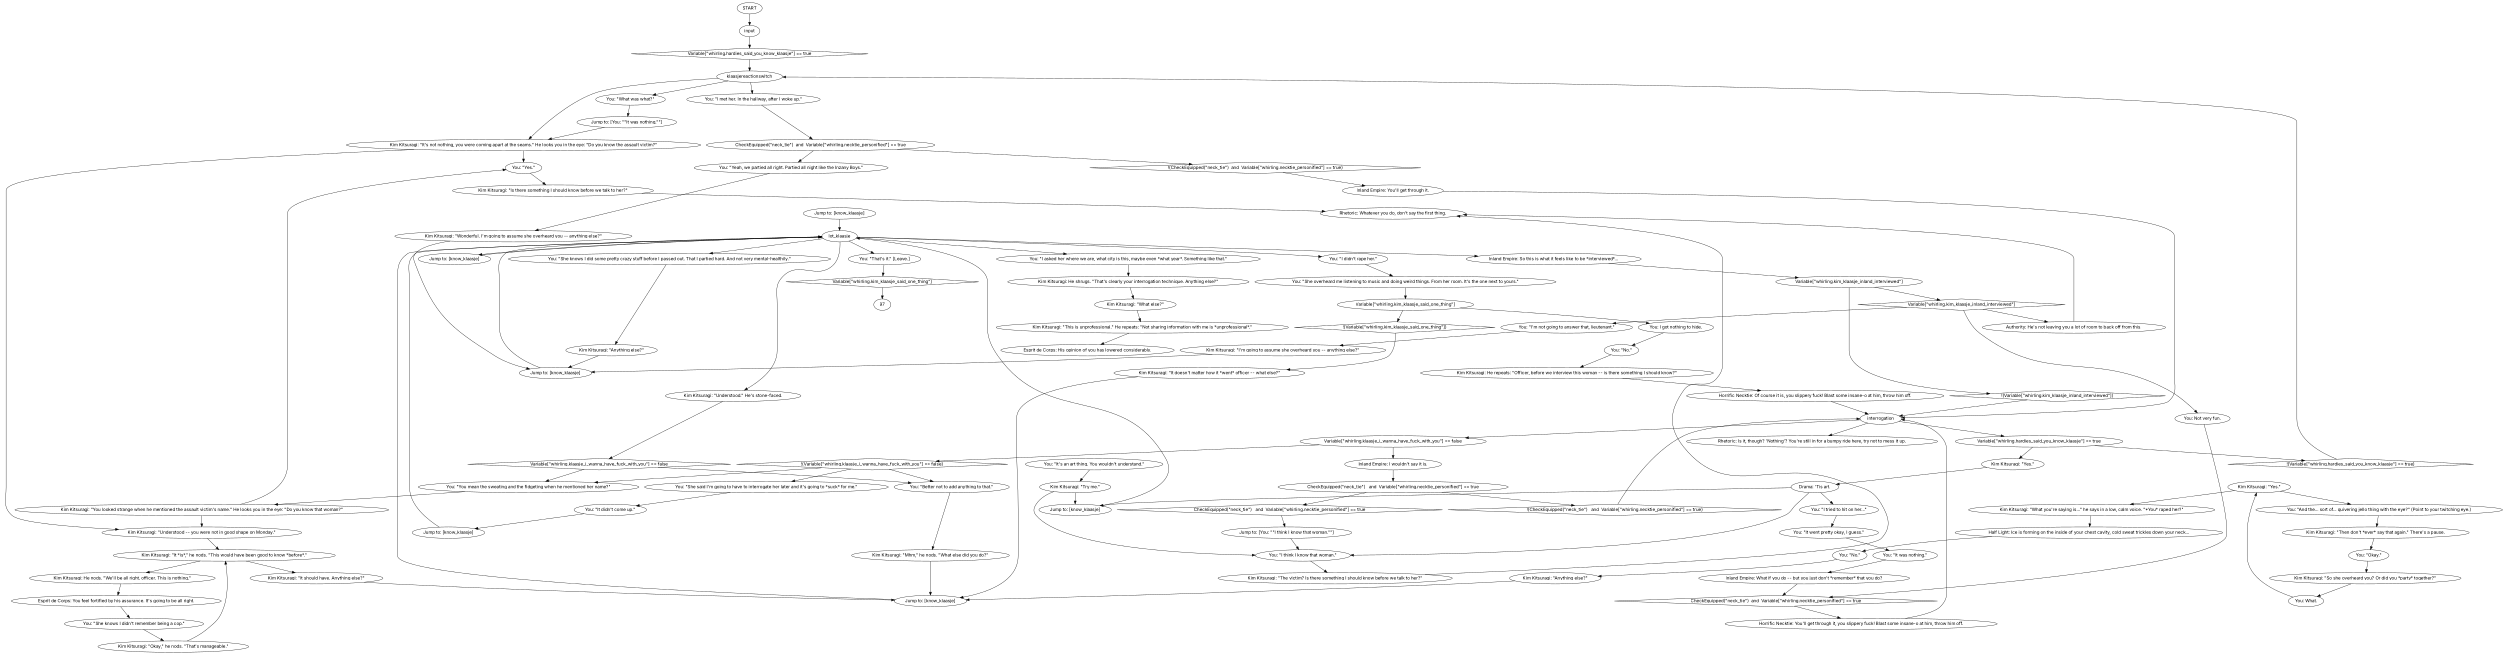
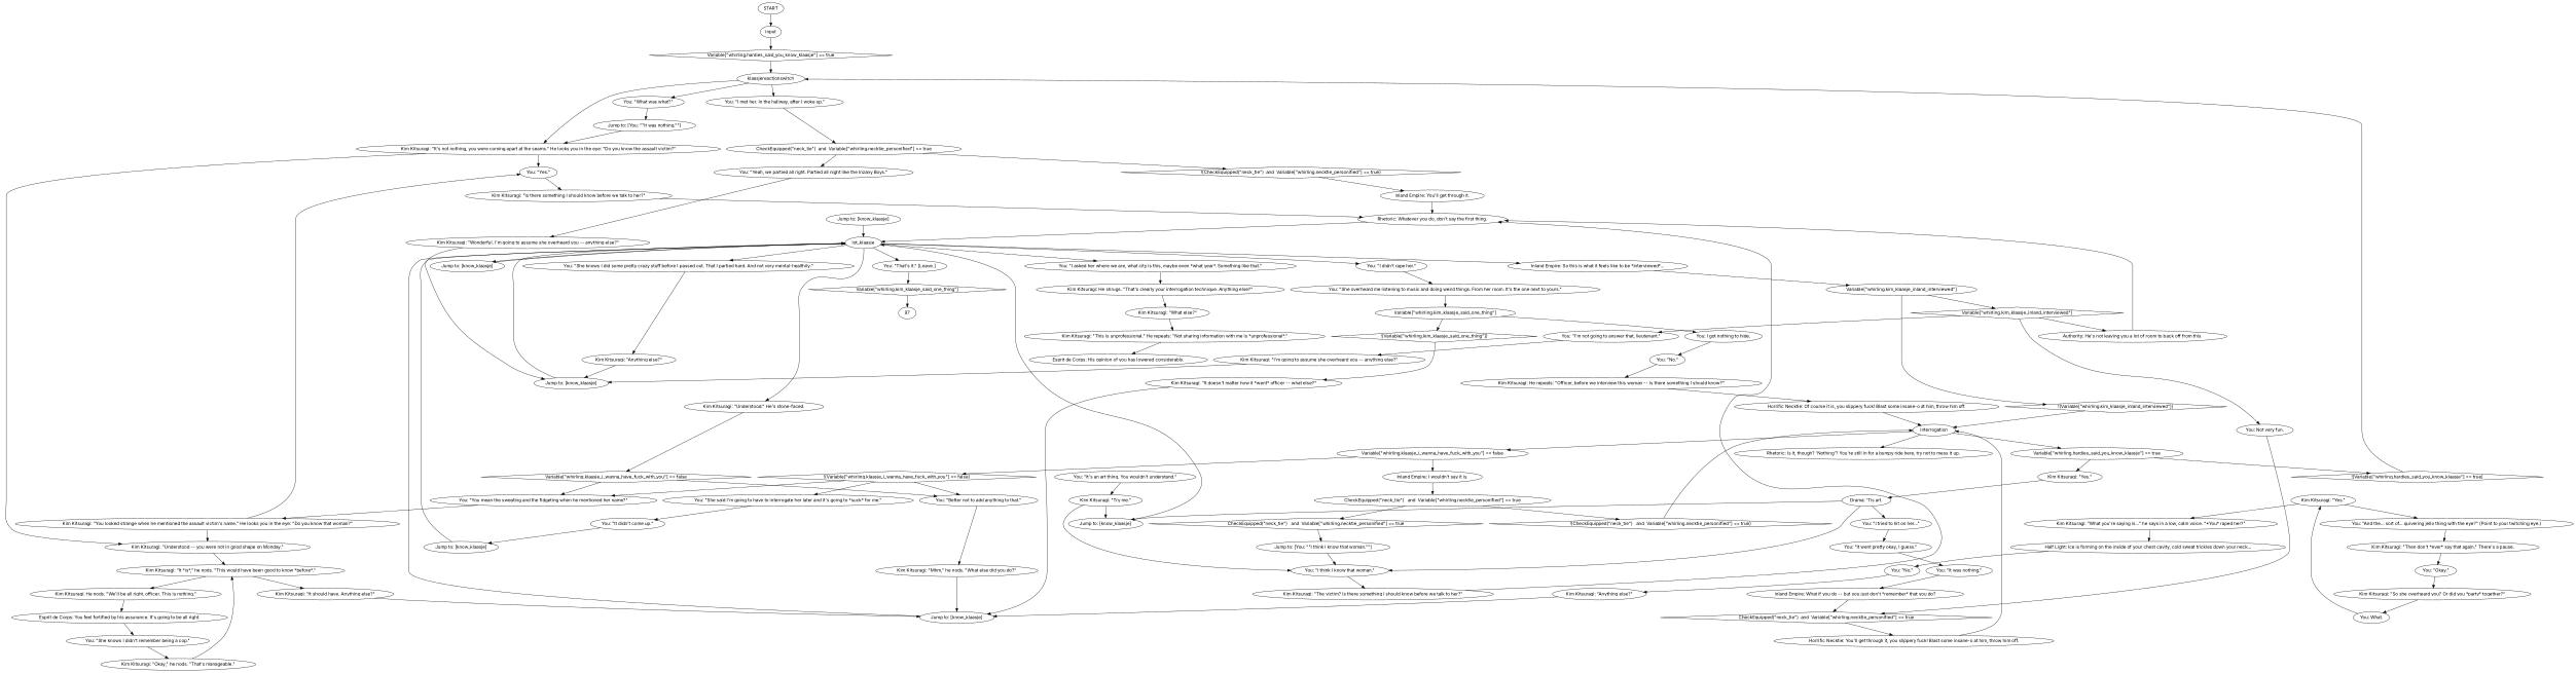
  digraph {
    fontname=Inter
    node [fontname=Inter]
    edge [fontname=Inter]
    n1 [label=START]
    n2 [label=input]
    n3 [label="Variable[\"whirling.hardies_said_you_know_klaasje\"] == true" shape=diamond]
    n4 [label=klaasjereactionswitch]
    n5 [label="Kim Kitsuragi: \"Try me.\""]
    n6 [label="You: \"I think I know that woman.\""]
    n7 [label="Jump to: [know_klaasje]"]
    n8 [label="Kim Kitsuragi: \"The victim? Is there something I should know before we talk to her?\""]
    n9 [label=lot_klaasje]
    n10 [label="You: \"No.\""]
    n11 [label="Kim Kitsuragi: \"Anything else?\""]
    n12 [label="Jump to: [know_klaasje]"]
    n13 [label="Variable[\"whirling.kim_klaasje_inland_interviewed\"]"]
    n14 [label="Variable[\"whirling.kim_klaasje_inland_interviewed\"]" shape=diamond]
    n15 [label="!(Variable[\"whirling.kim_klaasje_inland_interviewed\"])" shape=diamond]
    n16 [label="You: Not very fun."]
    n17 [label="You: \"I'm not going to answer that, lieutenant.\""]
    n18 [label="Authority: He's not leaving you a lot of room to back off from this."]
    n19 [label=interrogation]
    n20 [label="CheckEquipped(\"neck_tie\")  and  Variable[\"whirling.necktie_personified\"] == true" shape=diamond]
    n21 [label="Kim Kitsuragi: \"I'm going to assume she overheard you -- anything else?\""]
    n22 [label="Rhetoric: Whatever you do, don't say the first thing."]
    n23 [label="Variable[\"whirling.hardies_said_you_know_klaasje\"] == true"]
    n24 [label="Variable[\"whirling.klaasje_i_wanna_have_fuck_with_you\"] == false"]
    n25 [label="Rhetoric: Is it, though? 'Nothing'? You're still in for a bumpy ride here, try not to mess it up."]
    n26 [label="Kim Kitsuragi: \"Mhm,\" he nods. \"What else did you do?\""]
    n27 [label="You: \"That's it.\" [Leave.]"]
    n28 [label="You: \"I didn't rape her.\""]
    n29 [label="You: \"I asked her where we are, what city is this, maybe even *what year*. Something like that.\""]
    n30 [label="You: \"She knows I did some pretty crazy stuff before I passed out. That I partied hard. And not very mental-healthily.\""]
    n31 [label="Kim Kitsuragi: \"Understood.\" He's stone-faced."]
    n32 [label="Inland Empire: So this is what it feels like to be *interviewed*..."]
    n33 [label="Jump to: [know_klaasje]"]
    n34 [label="Variable[\"whirling.kim_klaasje_said_one_thing\"]" shape=diamond]
    n35 [label="You: \"She overheard me listening to music and doing weird things. From her room. It's the one next to yours.\""]
    n36 [label="Kim Kitsuragi: He shrugs. \"That's clearly your interrogation technique. Anything else?\""]
    n37 [label="Kim Kitsuragi: \"Anything else?\""]
    n38 [label="Variable[\"whirling.klaasje_i_wanna_have_fuck_with_you\"] == false" shape=diamond]
    n39 [label="Horrific Necktie: You'll get through it, you slippery fuck! Blast some insane-o at him, throw him off."]
    n40 [label="!(Variable[\"whirling.hardies_said_you_know_klaasje\"] == true)" shape=diamond]
    n41 [label="Kim Kitsuragi: \"Yes.\""]
    n42 [label="!(Variable[\"whirling.klaasje_i_wanna_have_fuck_with_you\"] == false)" shape=diamond]
    n43 [label="Inland Empire: I wouldn't say it is."]
    n44 [label="You: \"Better not to add anything to that.\""]
    n45 [label="Kim Kitsuragi: He repeats: \"Officer, before we interview this woman -- is there something I should know?\""]
    n46 [label="Horrific Necktie: Of course it is, you slippery fuck! Blast some insane-o at him, throw him off."]
    97
    n48 [label="Jump to: [know_klaasje]"]
    n49 [label="You: \"What was what?\""]
    n50 [label="You: \"I met her. In the hallway, after I woke up.\""]
    n51 [label="Kim Kitsuragi: \"It's not nothing, you were coming apart at the seams.\" He looks you in the eye: \"Do you know the assault victim?\""]
    n52 [label="Jump to: [You: \"\"It was nothing.\"\"]"]
    n53 [label="CheckEquipped(\"neck_tie\")  and  Variable[\"whirling.necktie_personified\"] == true"]
    n54 [label="You: \"Yes.\""]
    n55 [label="Kim Kitsuragi: \"Understood -- you were not in good shape on Monday.\""]
    n56 [label="Jump to: [know_klaasje]"]
    n57 [label="Variable[\"whirling.kim_klaasje_said_one_thing\"]"]
    n58 [label="Kim Kitsuragi: \"What else?\""]
    n59 [label="Kim Kitsuragi: \"This is unprofessional.\" He repeats: \"Not sharing information with me is *unprofessional*.\""]
    n60 [label="Kim Kitsuragi: \"Is there something I should know before we talk to her?\""]
    n61 [label="Inland Empire: You'll get through it."]
    n62 [label="CheckEquipped(\"neck_tie\")   and  Variable[\"whirling.necktie_personified\"] == true"]
    n63 [label="CheckEquipped(\"neck_tie\")   and  Variable[\"whirling.necktie_personified\"] == true" shape=diamond]
    n64 [label="!(CheckEquipped(\"neck_tie\")   and  Variable[\"whirling.necktie_personified\"] == true)" shape=diamond]
    n65 [label="Jump to: [You: \"\"I think I know that woman.\"\"]"]
    n66 [label="Esprit de Corps: His opinion of you has lowered considerably."]
    n67 [label="Drama: 'Tis art."]
    n68 [label="You: \"I tried to hit on her...\""]
    n69 [label="You: \"It went pretty okay, I guess.\""]
    n70 [label="Half Light: Ice is forming on the inside of your chest cavity, cold sweat trickles down your neck..."]
    n71 [label="Kim Kitsuragi: \"Okay,\" he nods. \"That's manageable.\""]
    n72 [label="Kim Kitsuragi: \"It *is*,\" he nods. \"This would have been good to know *before*.\""]
    n73 [label="Kim Kitsuragi: \"It should have. Anything else?\""]
    n74 [label="Kim Kitsuragi: He nods. \"We'll be all right, officer. This is nothing.\""]
    n75 [label="Kim Kitsuragi: \"Wonderful. I'm going to assume she overheard you -- anything else?\""]
    n76 [label="Esprit de Corps: You feel fortified by his assurance. It's going to be all right."]
    n77 [label="You: \"She knows I didn't remember being a cop.\""]
    n78 [label="You: \"She said I'm going to have to interrogate her later and it's going to *suck* for me.\""]
    n79 [label="You: \"It didn't come up.\""]
    n80 [label="Jump to: [know_klaasje]"]
    n81 [label="You: \"And the... sort of... quivering jello thing with the eye?\" (Point to your twitching eye.)"]
    n82 [label="Kim Kitsuragi: \"Then don't *ever* say that again.\" There's a pause."]
    n83 [label="You: \"Okay.\""]
    n84 [label="You: \"It's an art thing. You wouldn't understand.\""]
    n85 [label="You: \"It was nothing.\""]
    n86 [label="You: \"You mean the sweating and the fidgeting when he mentioned her name?\""]
    n87 [label="Inland Empire: What if you do -- but you just don't *remember* that you do?"]
    n88 [label="Kim Kitsuragi: \"You looked strange when he mentioned the assault victim's name.\" He looks you in the eye: \"Do you know that woman?\""]
    n89 [label="!(CheckEquipped(\"neck_tie\")  and  Variable[\"whirling.necktie_personified\"] == true)" shape=diamond]
    n90 [label="You: \"Yeah, we partied all right. Partied all night like the Inzany Boys.\""]
    n91 [label="You: What."]
    n92 [label="Kim Kitsuragi: \"Yes.\""]
    n93 [label="Kim Kitsuragi: \"What you're saying is...\" he says in a low, calm voice. \"*You* raped her?\""]
    n94 [label="Kim Kitsuragi: \"So she overheard you? Or did you *party* together?\""]
    n95 [label="!(Variable[\"whirling.kim_klaasje_said_one_thing\"])" shape=diamond]
    n96 [label="You: I got nothing to hide."]
    n97 [label="Kim Kitsuragi: \"It doesn't matter how it *went* officer -- what else?\""]
    n98 [label="You: \"No.\""]
    n1 -> n2
    n2 -> n3
    n3 -> n4
    n4 -> n49
    n4 -> n50
    n4 -> n51
    n5 -> n6
    n5 -> n7
    n6 -> n8
    n7 -> n9
    n8 -> n22
    n9 -> n27
    n9 -> n28
    n9 -> n29
    n9 -> n30
    n9 -> n31
    n9 -> n32
    n9 -> n33
    n10 -> n11
    n11 -> n12
    n12 -> n9
    n13 -> n14
    n13 -> n15
    n14 -> n16
    n14 -> n17
    n14 -> n18
    n15 -> n19
    n16 -> n20
    n17 -> n21
    n18 -> n22
    n19 -> n23
    n19 -> n24
    n19 -> n25
    n20 -> n39
    n21 -> n48
+   n22 -> n9
    n23 -> n40
    n23 -> n41
    n24 -> n42
    n24 -> n43
    n26 -> n12
    n27 -> n34
    n28 -> n35
    n29 -> n36
    n30 -> n37
    n31 -> n38
    n32 -> n13
    n33 -> n9
    n34 -> 97
    n35 -> n57
    n36 -> n58
    n37 -> n48
    n38 -> n44
    n38 -> n86
    n39 -> n19
    n40 -> n4
    n41 -> n67
    n42 -> n44
    n42 -> n78
    n42 -> n86
    n43 -> n62
    n44 -> n26
    n45 -> n46
    n46 -> n19
    n48 -> n9
    n49 -> n52
    n50 -> n53
    n51 -> n54
    n51 -> n55
    n52 -> n51
    n53 -> n89
    n53 -> n90
    n54 -> n60
    n55 -> n72
    n56 -> n9
    n57 -> n95
    n57 -> n96
    n58 -> n59
    n59 -> n66
    n60 -> n22
-   n61 -> n19
+   n61 -> n22
    n62 -> n63
    n62 -> n64
    n63 -> n65
    n64 -> n19
    n65 -> n6
    n67 -> n6
    n67 -> n7
    n67 -> n68
    n68 -> n69
    n69 -> n85
    n70 -> n10
    n71 -> n72
    n72 -> n73
    n72 -> n74
    n73 -> n12
    n74 -> n76
    n75 -> n48
    n76 -> n77
    n77 -> n71
    n78 -> n79
    n79 -> n80
    n80 -> n9
    n81 -> n82
    n82 -> n83
    n83 -> n94
    n84 -> n5
    n85 -> n87
    n86 -> n88
    n87 -> n20
    n88 -> n54
    n88 -> n55
    n89 -> n61
    n90 -> n75
    n91 -> n92
    n92 -> n81
    n92 -> n93
    n93 -> n70
    n94 -> n91
    n95 -> n97
    n96 -> n98
    n97 -> n12
    n98 -> n45
  }
